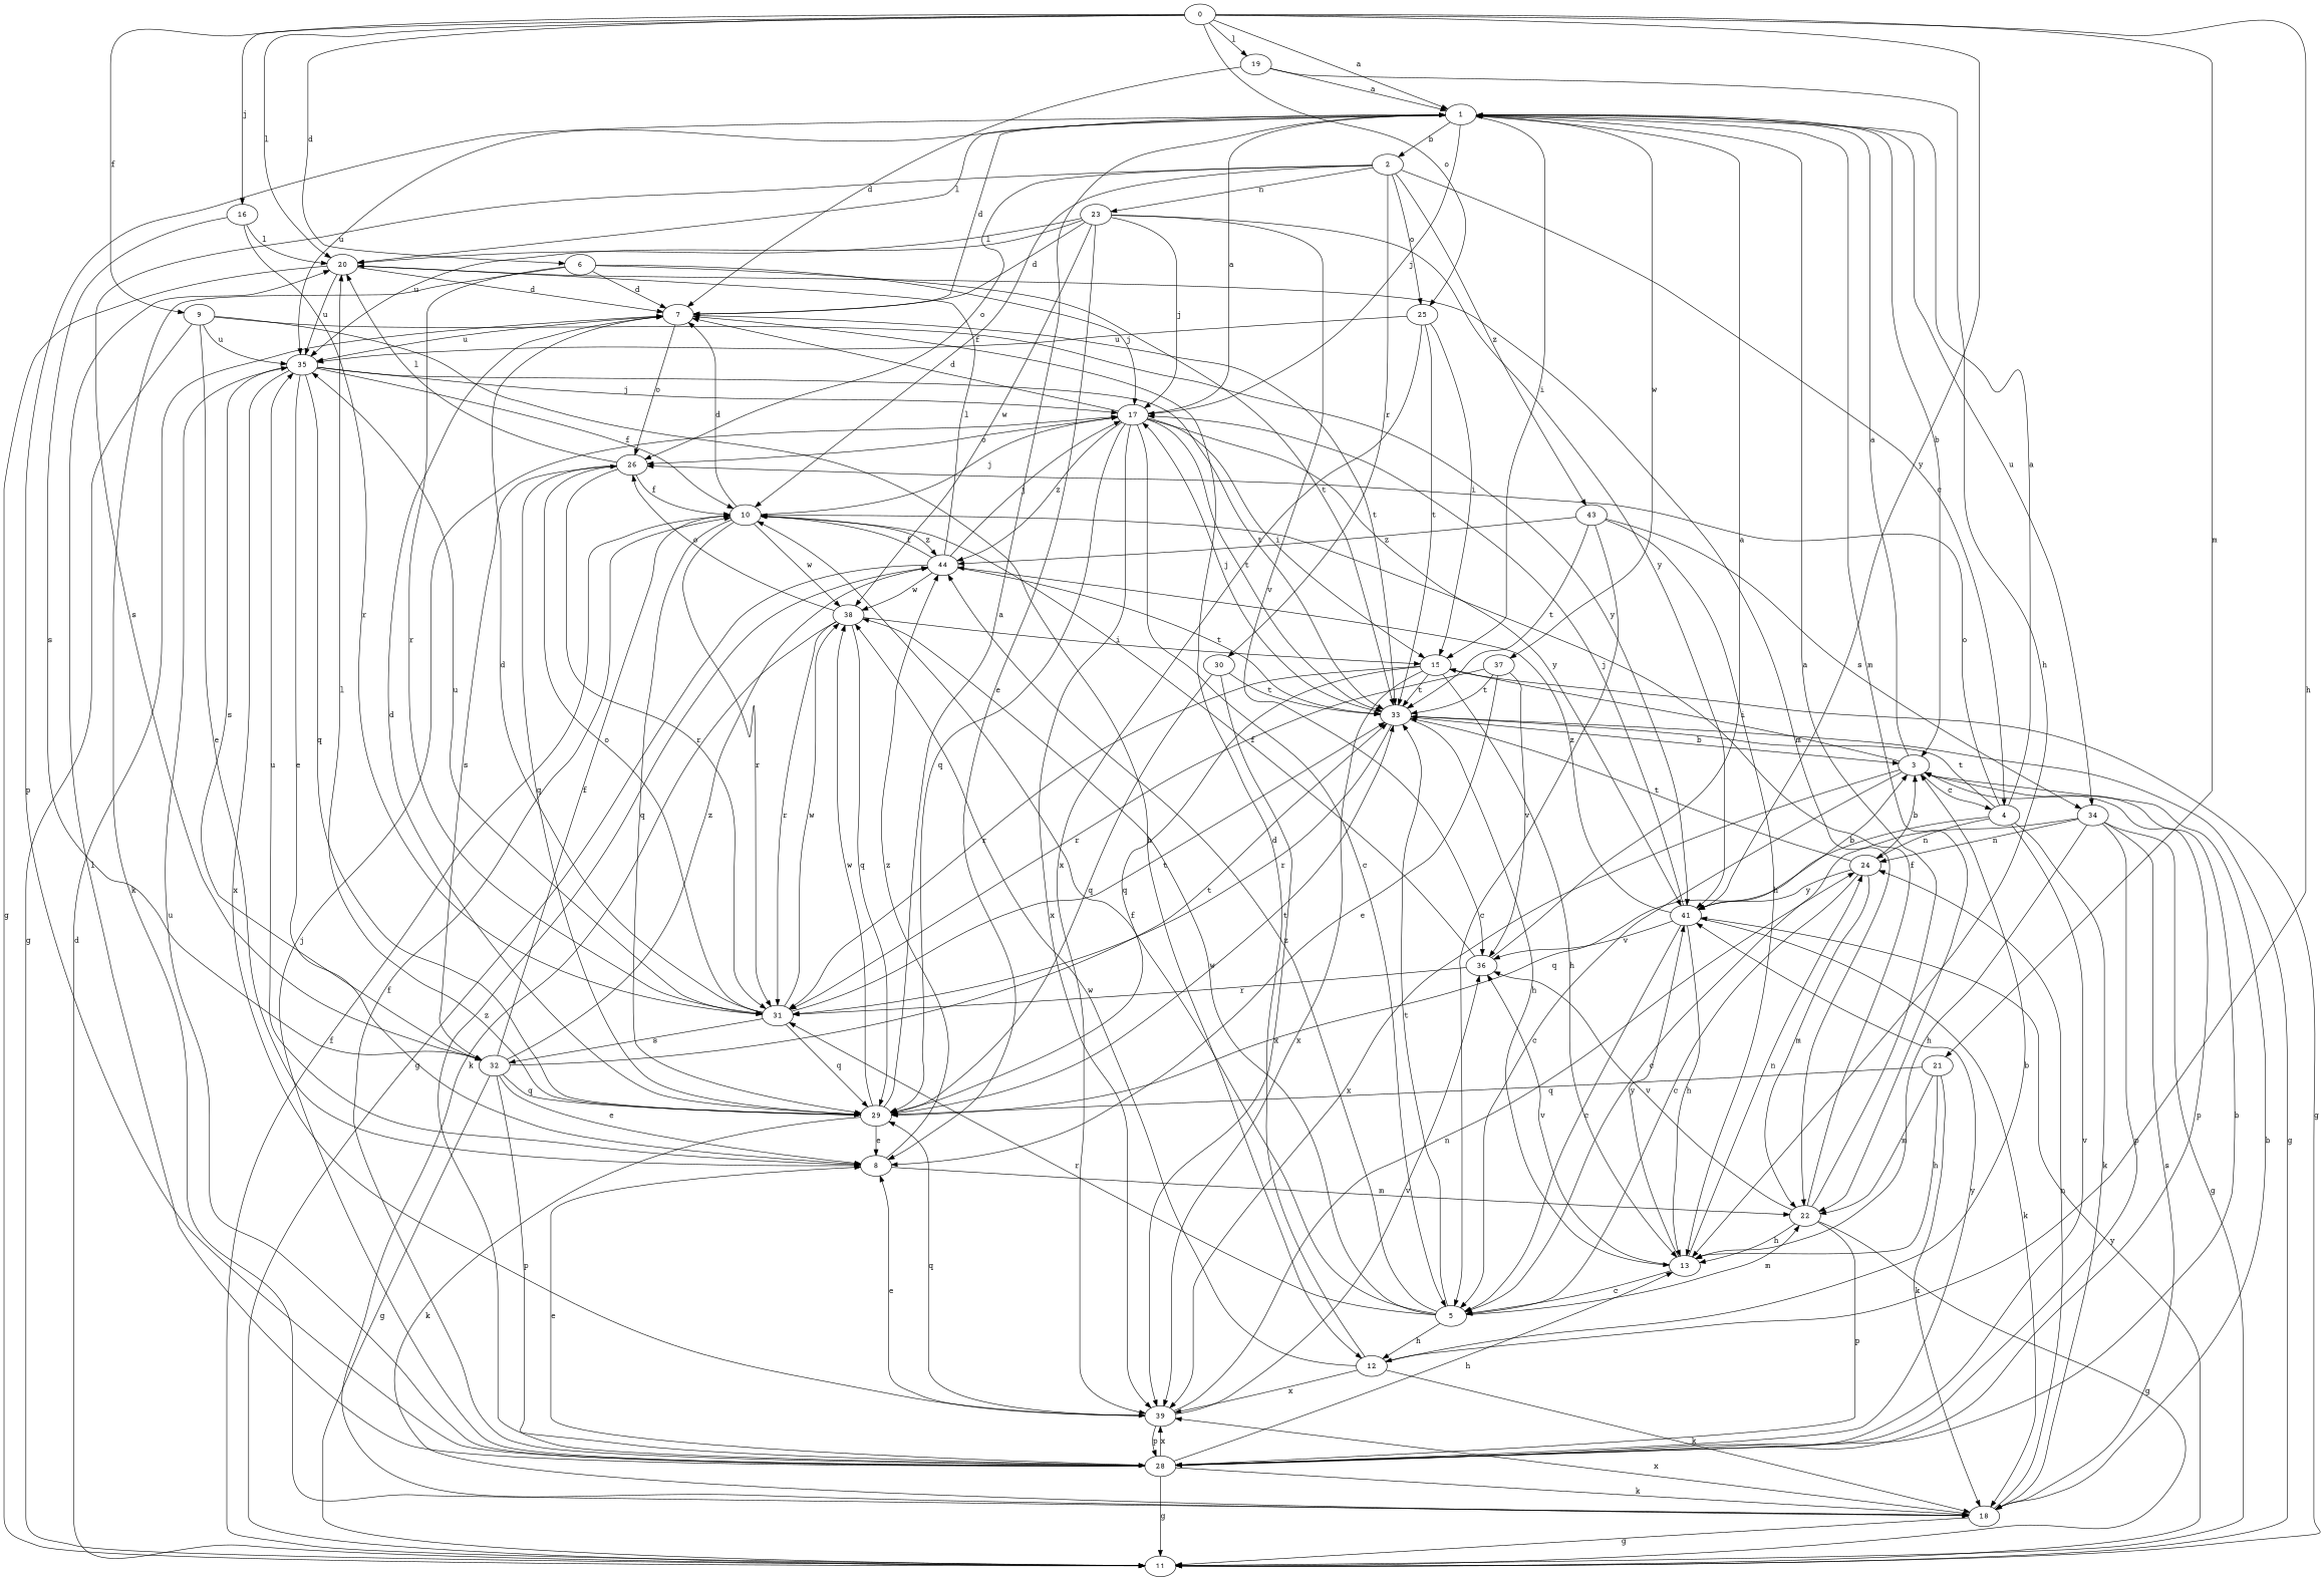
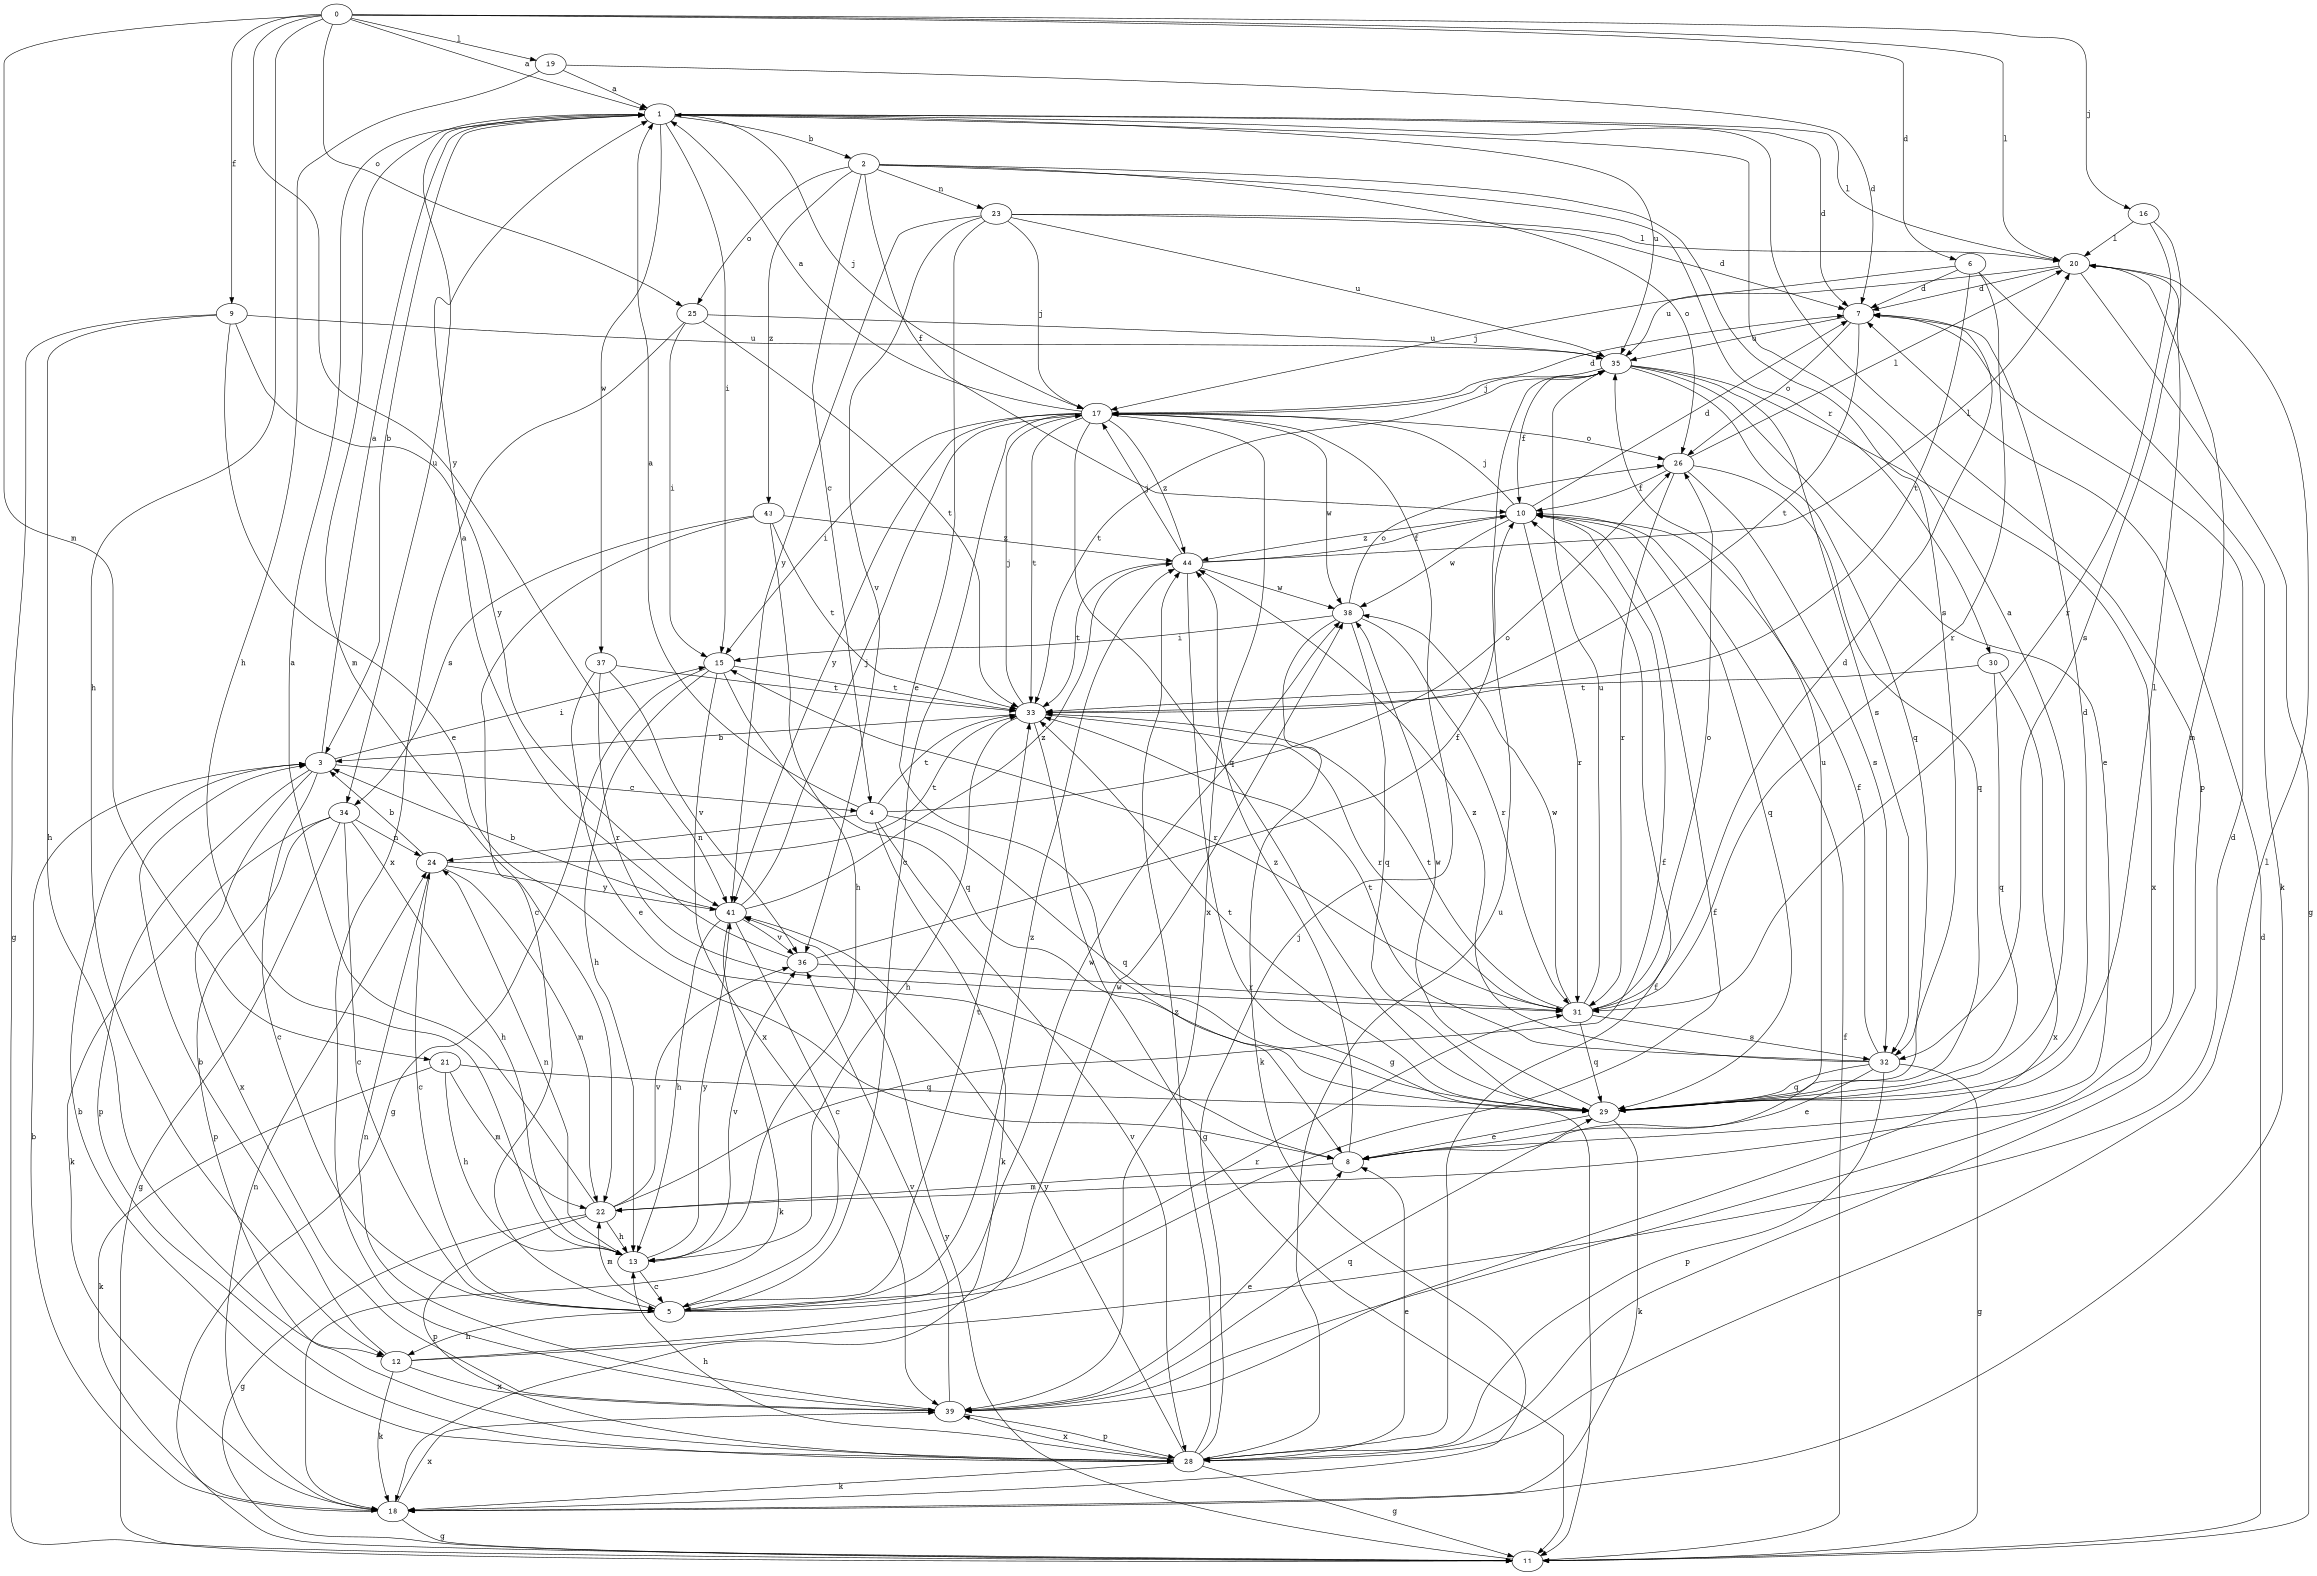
  strict digraph {
    fontname="Courier Prime"
    node [fontname="Courier Prime"]
    edge [fontname="Courier Prime"]
    0
    1
    6
    9
    12
    16
    19
    20
    21
    25
    41
    2
    3
    7
    15
    17
    22
    28
    34
    35
    37
    18
    33
    31
    8
    11
    39
    38
    32
    13
    29
    5
    36
    44
    4
    10
    23
    26
    30
    43
    24
    0 -> 1 [label=a]
    0 -> 6 [label=d]
    0 -> 9 [label=f]
    0 -> 12 [label=h]
    0 -> 16 [label=j]
    0 -> 19 [label=l]
    0 -> 20 [label=l]
    0 -> 21 [label=m]
    0 -> 25 [label=o]
    0 -> 41 [label=y]
    1 -> 20 [label=l]
    1 -> 2 [label=b]
    1 -> 3 [label=b]
    1 -> 7 [label=d]
    1 -> 15 [label=i]
    1 -> 17 [label=j]
    1 -> 22 [label=m]
    1 -> 28 [label=p]
    1 -> 34 [label=u]
    1 -> 35 [label=u]
    1 -> 37 [label=w]
    6 -> 7 [label=d]
    6 -> 17 [label=j]
    6 -> 18 [label=k]
    6 -> 33 [label=t]
    6 -> 31 [label=r]
    9 -> 12 [label=h]
    9 -> 41 [label=y]
    9 -> 35 [label=u]
    9 -> 8 [label=e]
    9 -> 11 [label=g]
    12 -> 3 [label=b]
    12 -> 7 [label=d]
    12 -> 18 [label=k]
    12 -> 39 [label=x]
    12 -> 38 [label=w]
    16 -> 20 [label=l]
    16 -> 31 [label=r]
    16 -> 32 [label=s]
    19 -> 1 [label=a]
    19 -> 7 [label=d]
    19 -> 13 [label=h]
    20 -> 7 [label=d]
    20 -> 22 [label=m]
    20 -> 35 [label=u]
    20 -> 11 [label=g]
    21 -> 22 [label=m]
    21 -> 18 [label=k]
    21 -> 13 [label=h]
    21 -> 29 [label=q]
    25 -> 15 [label=i]
    25 -> 35 [label=u]
    25 -> 33 [label=t]
    25 -> 39 [label=x]
    41 -> 3 [label=b]
    41 -> 17 [label=j]
    41 -> 18 [label=k]
    41 -> 13 [label=h]
    41 -> 5 [label=c]
    41 -> 36 [label=v]
    41 -> 44 [label=z]
    2 -> 25 [label=o]
    2 -> 32 [label=s]
    2 -> 4 [label=c]
    2 -> 10 [label=f]
    2 -> 23 [label=n]
    2 -> 26 [label=o]
    2 -> 30 [label=r]
    2 -> 43 [label=z]
    3 -> 1 [label=a]
    3 -> 15 [label=i]
    3 -> 28 [label=p]
    3 -> 39 [label=x]
    3 -> 5 [label=c]
    3 -> 4 [label=c]
    7 -> 35 [label=u]
    7 -> 33 [label=t]
    7 -> 26 [label=o]
    15 -> 33 [label=t]
-   15 -> 31 [label=r]
+   31 -> 15 [label=r]
    15 -> 11 [label=g]
    15 -> 39 [label=x]
    15 -> 13 [label=h]
    15 -> 29 [label=q]
    17 -> 1 [label=a]
    17 -> 41 [label=y]
    17 -> 7 [label=d]
    17 -> 15 [label=i]
    17 -> 33 [label=t]
    17 -> 39 [label=x]
    17 -> 29 [label=q]
    17 -> 5 [label=c]
    17 -> 44 [label=z]
    17 -> 26 [label=o]
    22 -> 1 [label=a]
    22 -> 28 [label=p]
    22 -> 11 [label=g]
    22 -> 13 [label=h]
    22 -> 36 [label=v]
    22 -> 10 [label=f]
    28 -> 20 [label=l]
    28 -> 41 [label=y]
    28 -> 3 [label=b]
    28 -> 17 [label=j]
    28 -> 35 [label=u]
    28 -> 18 [label=k]
    28 -> 8 [label=e]
    28 -> 11 [label=g]
    28 -> 39 [label=x]
    28 -> 13 [label=h]
    28 -> 44 [label=z]
    28 -> 10 [label=f]
    34 -> 28 [label=p]
-   34 -> 18 [label=s]
+   34 -> 18 [label=k]
    34 -> 11 [label=g]
    34 -> 13 [label=h]
    34 -> 5 [label=c]
    34 -> 24 [label=n]
    35 -> 17 [label=j]
    35 -> 33 [label=t]
    35 -> 8 [label=e]
    35 -> 39 [label=x]
    35 -> 32 [label=s]
    35 -> 29 [label=q]
    35 -> 10 [label=f]
    37 -> 33 [label=t]
    37 -> 31 [label=r]
    37 -> 8 [label=e]
    37 -> 36 [label=v]
    18 -> 3 [label=b]
    18 -> 11 [label=g]
    18 -> 39 [label=x]
    18 -> 24 [label=n]
    33 -> 3 [label=b]
    33 -> 17 [label=j]
    33 -> 31 [label=r]
    33 -> 11 [label=g]
    33 -> 13 [label=h]
    31 -> 7 [label=d]
    31 -> 35 [label=u]
    31 -> 33 [label=t]
    31 -> 38 [label=w]
    31 -> 32 [label=s]
    31 -> 29 [label=q]
    31 -> 26 [label=o]
    8 -> 22 [label=m]
    8 -> 35 [label=u]
    8 -> 44 [label=z]
    11 -> 41 [label=y]
    11 -> 7 [label=d]
    11 -> 10 [label=f]
    39 -> 28 [label=p]
    39 -> 8 [label=e]
    39 -> 29 [label=q]
    39 -> 36 [label=v]
    39 -> 24 [label=n]
    38 -> 15 [label=i]
    38 -> 18 [label=k]
    38 -> 31 [label=r]
    38 -> 29 [label=q]
    38 -> 26 [label=o]
    32 -> 28 [label=p]
    32 -> 33 [label=t]
    32 -> 8 [label=e]
    32 -> 11 [label=g]
    32 -> 29 [label=q]
    32 -> 44 [label=z]
    32 -> 10 [label=f]
    13 -> 41 [label=y]
    13 -> 5 [label=c]
    13 -> 36 [label=v]
    13 -> 24 [label=n]
    29 -> 1 [label=a]
    29 -> 20 [label=l]
    29 -> 7 [label=d]
    29 -> 18 [label=k]
    29 -> 33 [label=t]
    29 -> 8 [label=e]
    29 -> 38 [label=w]
    5 -> 12 [label=h]
    5 -> 22 [label=m]
    5 -> 33 [label=t]
    5 -> 31 [label=r]
    5 -> 38 [label=w]
    5 -> 44 [label=z]
    5 -> 10 [label=f]
    36 -> 1 [label=a]
    36 -> 31 [label=r]
    36 -> 10 [label=f]
    44 -> 20 [label=l]
    44 -> 17 [label=j]
    44 -> 33 [label=t]
    44 -> 11 [label=g]
    44 -> 38 [label=w]
    44 -> 10 [label=f]
    4 -> 1 [label=a]
    4 -> 28 [label=v]
    4 -> 18 [label=k]
    4 -> 33 [label=t]
    4 -> 29 [label=q]
    4 -> 26 [label=o]
    4 -> 24 [label=n]
    10 -> 7 [label=d]
    10 -> 17 [label=j]
    10 -> 31 [label=r]
    10 -> 38 [label=w]
    10 -> 29 [label=q]
    10 -> 44 [label=z]
    23 -> 20 [label=l]
    23 -> 41 [label=y]
    23 -> 7 [label=d]
    23 -> 17 [label=j]
    23 -> 35 [label=u]
    23 -> 8 [label=e]
-   23 -> 38 [label=w]
+   17 -> 38 [label=w]
    23 -> 36 [label=v]
    26 -> 20 [label=l]
    26 -> 31 [label=r]
    26 -> 32 [label=s]
    26 -> 29 [label=q]
    26 -> 10 [label=f]
    30 -> 33 [label=t]
    30 -> 39 [label=x]
    30 -> 29 [label=q]
    43 -> 34 [label=s]
    43 -> 33 [label=t]
    43 -> 13 [label=h]
    43 -> 5 [label=c]
    43 -> 44 [label=z]
    24 -> 41 [label=y]
    24 -> 3 [label=b]
    24 -> 22 [label=m]
    24 -> 33 [label=t]
    24 -> 5 [label=c]
  }
